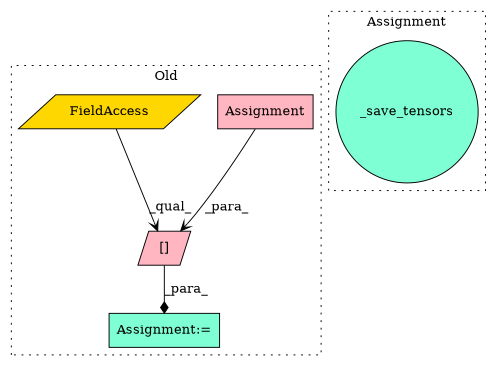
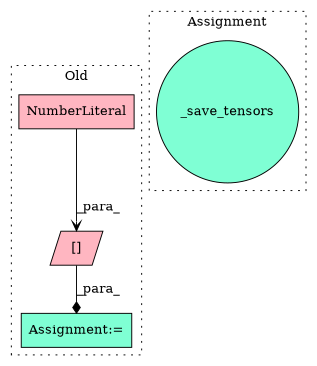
  digraph {
    node [fillcolor=lightpink l=1 shape=parallelogram style=filled]
    edge [arrowhead=vee]
    n1 [a=2 l="17,1" label="[]" s="1725,1743"]
-   n2 [a=34 label=Assignment s=1742 shape=box]
-   n3 [a=22 fillcolor=gold l=16 label=FieldAccess s=1725]
+   n2 [a=34 label=NumberLiteral s=1742 shape=box]
    n4 [a=7 fillcolor=aquamarine label="Assignment:=" s=1724 shape=box]
    n5 [a=32 fillcolor=aquamarine l="14,1" label=_save_tensors s="2017,2032" shape=circle]
    subgraph cluster_1 {
      label=Old
      style=dotted
      n1
      n2
-     n3
      n4
    }
    subgraph cluster_2 {
      label=Assignment
      style=dotted
      n5
    }
    n1 -> n4 [arrowhead=diamond label=_para_]
    n2 -> n1 [label=_para_]
-   n3 -> n1 [label=_qual_]
  }
